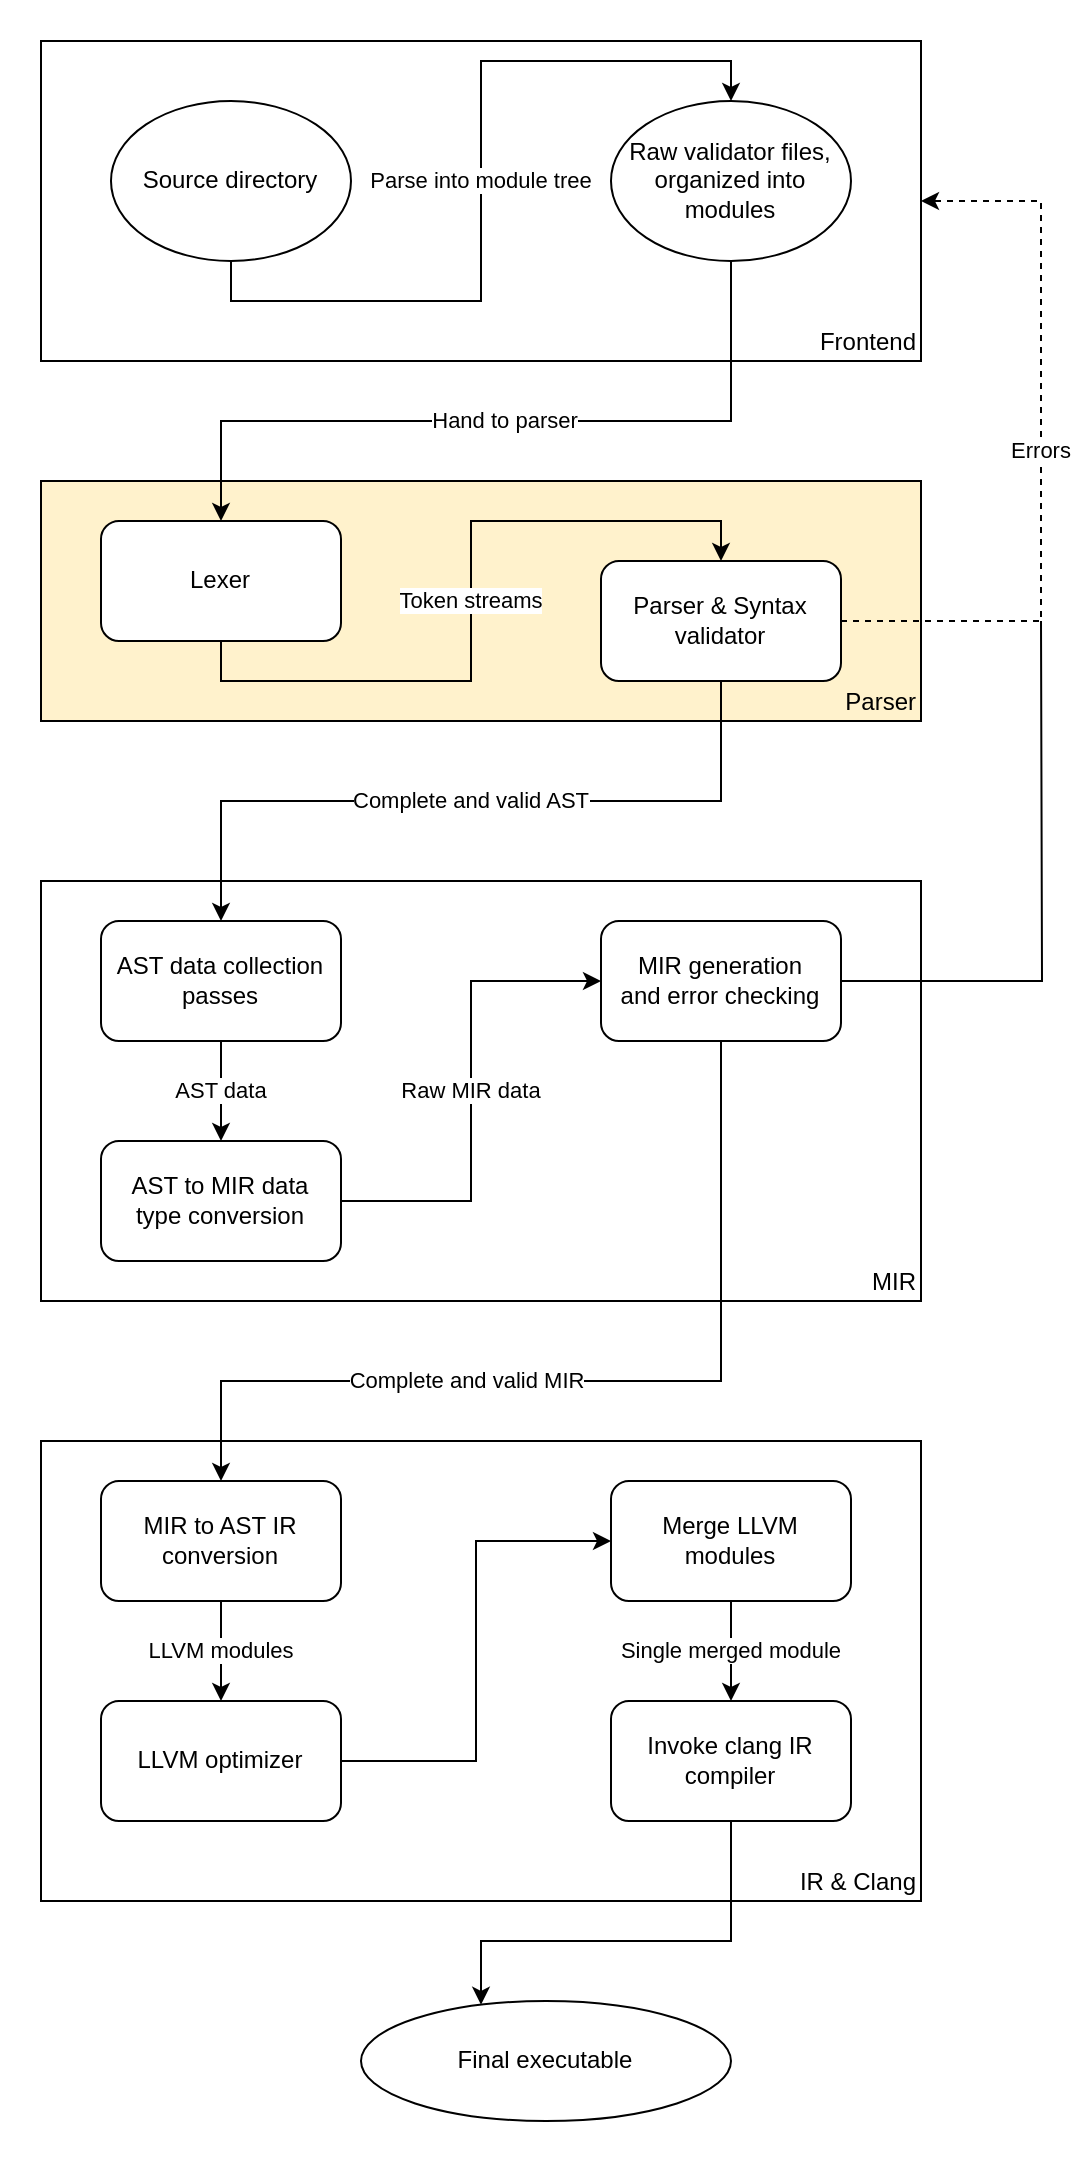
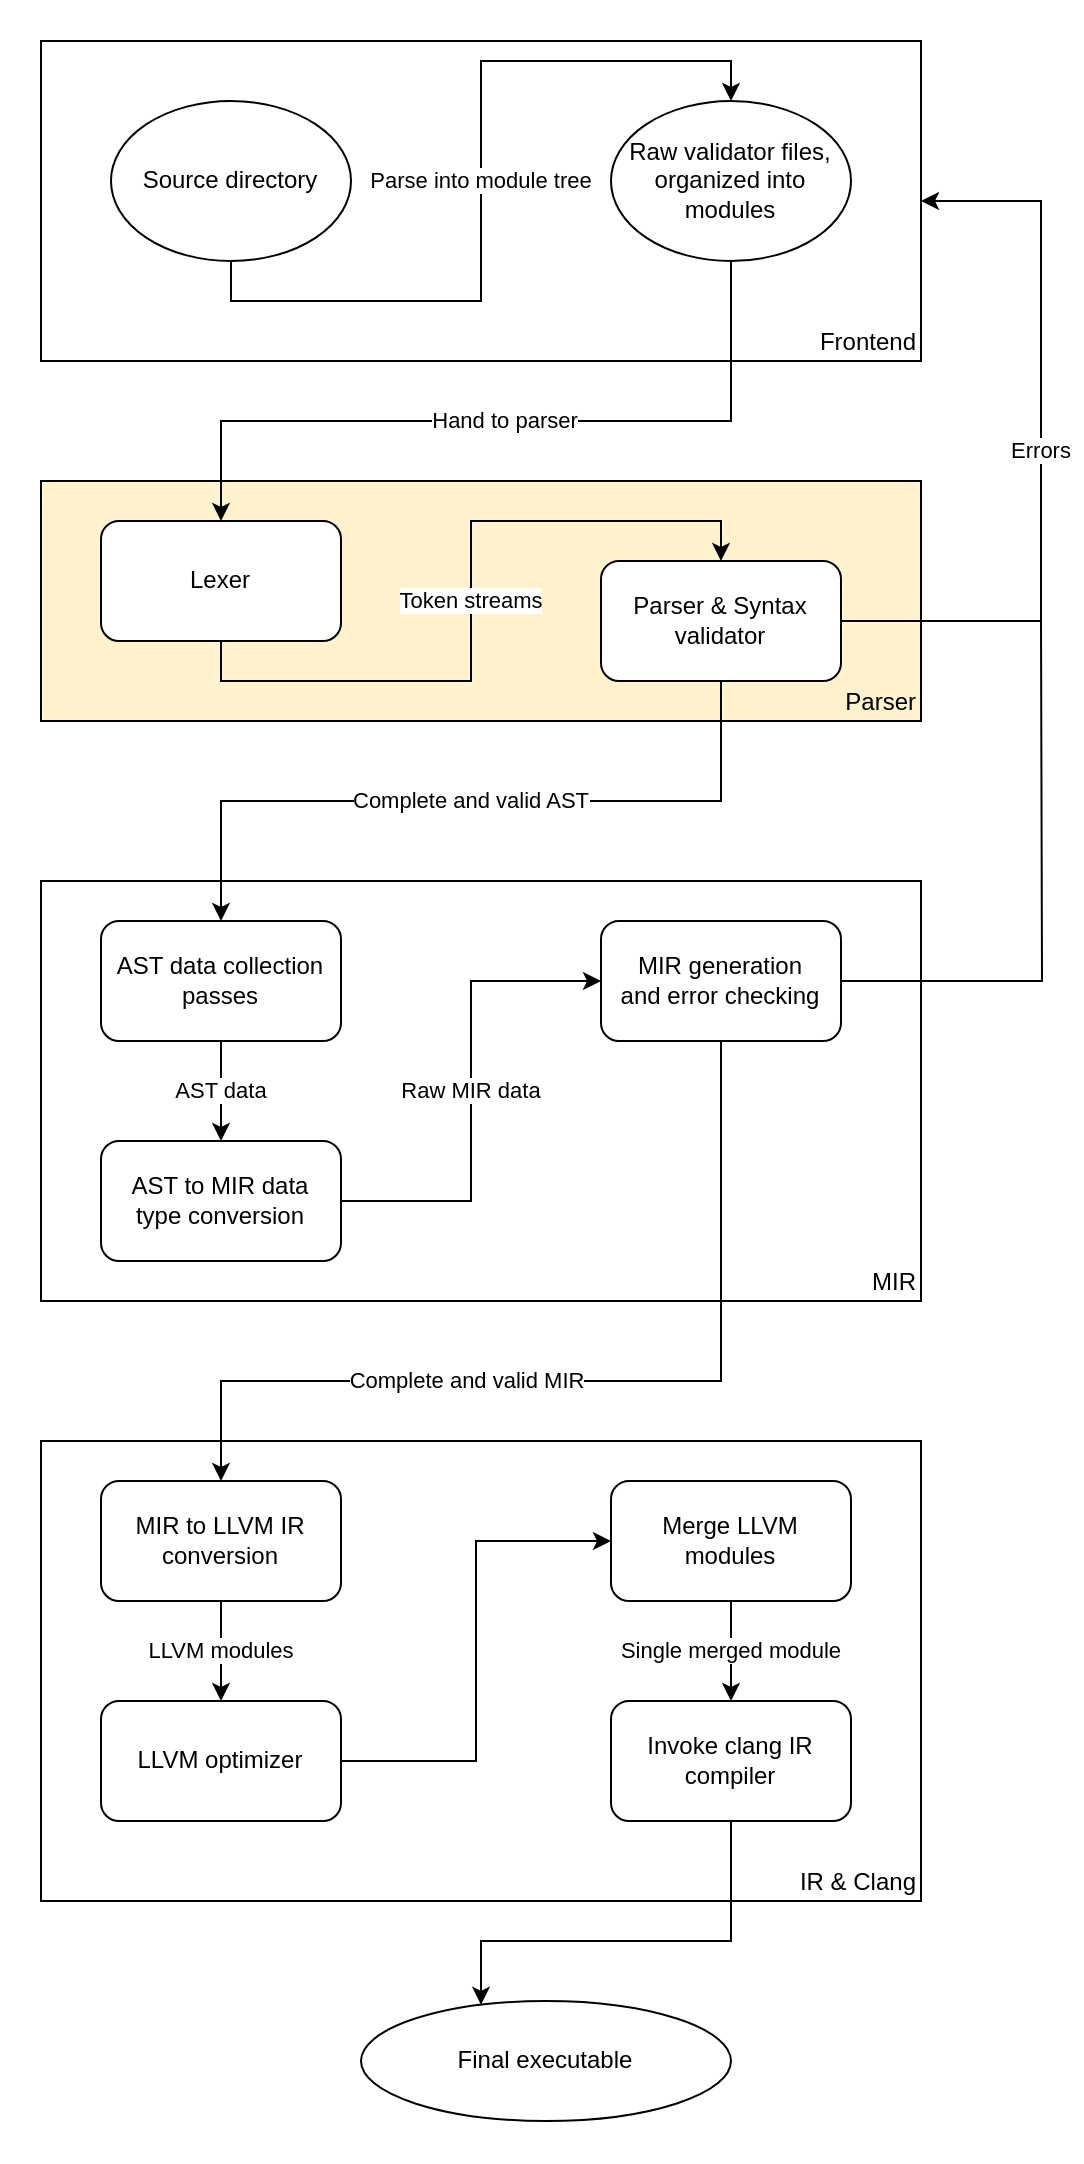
  <mxCell id="0" />
  <mxCell id="1" parent="0" />
  <mxCell id="2" value="IR &amp;amp; Clang" style="rounded=0;whiteSpace=wrap;html=1;align=right;verticalAlign=bottom;" vertex="1" parent="1"><mxGeometry x="20" y="720" width="440" height="230" as="geometry" /></mxCell>
  <mxCell id="3" value="Frontend" style="rounded=0;whiteSpace=wrap;html=1;align=right;verticalAlign=bottom;" vertex="1" parent="1"><mxGeometry x="20" y="20" width="440" height="160" as="geometry" /></mxCell>
  <mxCell id="4" value="&lt;div align=&quot;right&quot;&gt;MIR&lt;/div&gt;" style="rounded=0;whiteSpace=wrap;html=1;align=right;verticalAlign=bottom;" vertex="1" parent="1"><mxGeometry x="20" y="440" width="440" height="210" as="geometry" /></mxCell>
  <mxCell id="5" value="Parser" style="rounded=0;whiteSpace=wrap;html=1;align=right;verticalAlign=bottom;fillColor=#fff2cc;" vertex="1" parent="1"><mxGeometry x="20" y="240" width="440" height="120" as="geometry" /></mxCell>
  <mxCell id="6" value="Complete and valid AST" style="edgeStyle=orthogonalEdgeStyle;rounded=0;orthogonalLoop=1;jettySize=auto;html=1;exitX=0.5;exitY=1;exitDx=0;exitDy=0;" edge="1" parent="1" source="8" target="16"><mxGeometry relative="1" as="geometry" /></mxCell>
- <mxCell id="7" value="Errors" style="edgeStyle=orthogonalEdgeStyle;rounded=0;orthogonalLoop=1;jettySize=auto;html=1;exitX=1;exitY=0.5;exitDx=0;exitDy=0;entryX=1;entryY=0.5;entryDx=0;entryDy=0;dashed=1;" edge="1" parent="1" source="8" target="3"><mxGeometry relative="1" as="geometry"><Array as="points"><mxPoint x="520" y="310" /><mxPoint x="520" y="100" /></Array></mxGeometry></mxCell>
+ <mxCell id="7" value="Errors" style="edgeStyle=orthogonalEdgeStyle;rounded=0;orthogonalLoop=1;jettySize=auto;html=1;exitX=1;exitY=0.5;exitDx=0;exitDy=0;entryX=1;entryY=0.5;entryDx=0;entryDy=0;" edge="1" parent="1" source="8" target="3"><mxGeometry relative="1" as="geometry"><Array as="points"><mxPoint x="520" y="310" /><mxPoint x="520" y="100" /></Array></mxGeometry></mxCell>
  <mxCell id="8" value="Parser &amp;amp; Syntax validator" style="rounded=1;whiteSpace=wrap;html=1;" vertex="1" parent="1"><mxGeometry x="300" y="280" width="120" height="60" as="geometry" /></mxCell>
  <mxCell id="9" value="Source directory" style="ellipse;whiteSpace=wrap;html=1;" vertex="1" parent="1"><mxGeometry x="55" y="50" width="120" height="80" as="geometry" /></mxCell>
  <mxCell id="10" value="&lt;div&gt;Hand to parser&lt;/div&gt;" style="edgeStyle=orthogonalEdgeStyle;rounded=0;orthogonalLoop=1;jettySize=auto;html=1;exitX=0.5;exitY=1;exitDx=0;exitDy=0;entryX=0.5;entryY=0;entryDx=0;entryDy=0;" edge="1" parent="1" source="11" target="14"><mxGeometry relative="1" as="geometry"><Array as="points"><mxPoint x="365" y="210" /><mxPoint x="110" y="210" /></Array></mxGeometry></mxCell>
  <mxCell id="11" value="&lt;div&gt;Raw validator files,&lt;/div&gt;&lt;div&gt;organized into modules&lt;br&gt;&lt;/div&gt;" style="ellipse;whiteSpace=wrap;html=1;" vertex="1" parent="1"><mxGeometry x="305" y="50" width="120" height="80" as="geometry" /></mxCell>
  <mxCell id="12" value="Parse into module tree" style="edgeStyle=orthogonalEdgeStyle;rounded=0;orthogonalLoop=1;jettySize=auto;html=1;exitX=0.5;exitY=1;exitDx=0;exitDy=0;entryX=0.5;entryY=0;entryDx=0;entryDy=0;" edge="1" parent="1" source="9" target="11"><mxGeometry relative="1" as="geometry"><mxPoint x="115" y="20" as="sourcePoint" /><mxPoint x="115" y="130" as="targetPoint" /></mxGeometry></mxCell>
  <mxCell id="13" value="Token streams" style="edgeStyle=orthogonalEdgeStyle;rounded=0;orthogonalLoop=1;jettySize=auto;html=1;exitX=0.5;exitY=1;exitDx=0;exitDy=0;entryX=0.5;entryY=0;entryDx=0;entryDy=0;" edge="1" parent="1" source="14" target="8"><mxGeometry relative="1" as="geometry" /></mxCell>
  <mxCell id="14" value="&lt;div&gt;Lexer&lt;/div&gt;" style="rounded=1;whiteSpace=wrap;html=1;" vertex="1" parent="1"><mxGeometry x="50" y="260" width="120" height="60" as="geometry" /></mxCell>
  <mxCell id="15" value="AST data" style="edgeStyle=orthogonalEdgeStyle;rounded=0;orthogonalLoop=1;jettySize=auto;html=1;" edge="1" parent="1" source="16" target="18"><mxGeometry relative="1" as="geometry" /></mxCell>
  <mxCell id="16" value="&lt;div&gt;AST data collection&lt;/div&gt;&lt;div&gt;passes&lt;br&gt;&lt;/div&gt;" style="rounded=1;whiteSpace=wrap;html=1;align=center;" vertex="1" parent="1"><mxGeometry x="50" y="460" width="120" height="60" as="geometry" /></mxCell>
  <mxCell id="17" value="Raw MIR data" style="edgeStyle=orthogonalEdgeStyle;rounded=0;orthogonalLoop=1;jettySize=auto;html=1;exitX=1;exitY=0.5;exitDx=0;exitDy=0;entryX=0;entryY=0.5;entryDx=0;entryDy=0;" edge="1" parent="1" source="18" target="21"><mxGeometry relative="1" as="geometry" /></mxCell>
  <mxCell id="18" value="&lt;div&gt;AST to MIR data&lt;/div&gt;&lt;div&gt;type conversion&lt;/div&gt;" style="rounded=1;whiteSpace=wrap;html=1;align=center;" vertex="1" parent="1"><mxGeometry x="50" y="570" width="120" height="60" as="geometry" /></mxCell>
  <mxCell id="19" style="edgeStyle=orthogonalEdgeStyle;rounded=0;orthogonalLoop=1;jettySize=auto;html=1;exitX=1;exitY=0.5;exitDx=0;exitDy=0;endArrow=none;endFill=0;" edge="1" parent="1" source="21"><mxGeometry relative="1" as="geometry"><mxPoint x="520" y="310" as="targetPoint" /></mxGeometry></mxCell>
  <mxCell id="20" value="&lt;div&gt;Complete and valid MIR&lt;/div&gt;" style="edgeStyle=orthogonalEdgeStyle;rounded=0;orthogonalLoop=1;jettySize=auto;html=1;exitX=0.5;exitY=1;exitDx=0;exitDy=0;entryX=0.5;entryY=0;entryDx=0;entryDy=0;endArrow=classic;endFill=1;" edge="1" parent="1" source="21" target="23"><mxGeometry x="0.265" relative="1" as="geometry"><Array as="points"><mxPoint x="360" y="690" /><mxPoint x="110" y="690" /></Array><mxPoint as="offset" /></mxGeometry></mxCell>
  <mxCell id="21" value="&lt;div&gt;MIR generation&lt;/div&gt;&lt;div&gt;and error checking&lt;br&gt;&lt;/div&gt;" style="rounded=1;whiteSpace=wrap;html=1;align=center;" vertex="1" parent="1"><mxGeometry x="300" y="460" width="120" height="60" as="geometry" /></mxCell>
  <mxCell id="22" value="&lt;div&gt;LLVM modules&lt;/div&gt;" style="edgeStyle=orthogonalEdgeStyle;rounded=0;orthogonalLoop=1;jettySize=auto;html=1;endArrow=classic;endFill=1;startArrow=none;startFill=0;" edge="1" parent="1" source="23" target="27"><mxGeometry relative="1" as="geometry" /></mxCell>
- <mxCell id="23" value="&lt;div&gt;MIR to AST IR&lt;/div&gt;&lt;div&gt;conversion&lt;br&gt;&lt;/div&gt;" style="rounded=1;whiteSpace=wrap;html=1;align=center;" vertex="1" parent="1"><mxGeometry x="50" y="740" width="120" height="60" as="geometry" /></mxCell>
+ <mxCell id="23" value="&lt;div&gt;MIR to LLVM IR&lt;/div&gt;&lt;div&gt;conversion&lt;br&gt;&lt;/div&gt;" style="rounded=1;whiteSpace=wrap;html=1;align=center;" vertex="1" parent="1"><mxGeometry x="50" y="740" width="120" height="60" as="geometry" /></mxCell>
  <mxCell id="24" value="Single merged module" style="edgeStyle=orthogonalEdgeStyle;rounded=0;orthogonalLoop=1;jettySize=auto;html=1;exitX=0.5;exitY=1;exitDx=0;exitDy=0;startArrow=none;startFill=0;endArrow=classic;endFill=1;" edge="1" parent="1" source="25" target="29"><mxGeometry relative="1" as="geometry" /></mxCell>
  <mxCell id="25" value="&lt;div&gt;Merge LLVM &lt;br&gt;&lt;/div&gt;&lt;div&gt;modules&lt;br&gt;&lt;/div&gt;" style="rounded=1;whiteSpace=wrap;html=1;align=center;" vertex="1" parent="1"><mxGeometry x="305" y="740" width="120" height="60" as="geometry" /></mxCell>
  <mxCell id="26" style="edgeStyle=orthogonalEdgeStyle;rounded=0;orthogonalLoop=1;jettySize=auto;html=1;exitX=1;exitY=0.5;exitDx=0;exitDy=0;entryX=0;entryY=0.5;entryDx=0;entryDy=0;startArrow=none;startFill=0;endArrow=classic;endFill=1;" edge="1" parent="1" source="27" target="25"><mxGeometry relative="1" as="geometry" /></mxCell>
  <mxCell id="27" value="LLVM optimizer" style="rounded=1;whiteSpace=wrap;html=1;align=center;" vertex="1" parent="1"><mxGeometry x="50" y="850" width="120" height="60" as="geometry" /></mxCell>
  <mxCell id="28" style="edgeStyle=orthogonalEdgeStyle;rounded=0;orthogonalLoop=1;jettySize=auto;html=1;exitX=0.5;exitY=1;exitDx=0;exitDy=0;startArrow=none;startFill=0;endArrow=classic;endFill=1;" edge="1" parent="1" source="29" target="30"><mxGeometry relative="1" as="geometry"><Array as="points"><mxPoint x="365" y="970" /><mxPoint x="240" y="970" /></Array></mxGeometry></mxCell>
  <mxCell id="29" value="&lt;div&gt;Invoke clang IR&lt;/div&gt;&lt;div&gt;compiler&lt;br&gt;&lt;/div&gt;" style="rounded=1;whiteSpace=wrap;html=1;align=center;" vertex="1" parent="1"><mxGeometry x="305" y="850" width="120" height="60" as="geometry" /></mxCell>
  <mxCell id="30" value="Final executable" style="ellipse;whiteSpace=wrap;html=1;align=center;" vertex="1" parent="1"><mxGeometry x="180" y="1000" width="185" height="60" as="geometry" /></mxCell>
